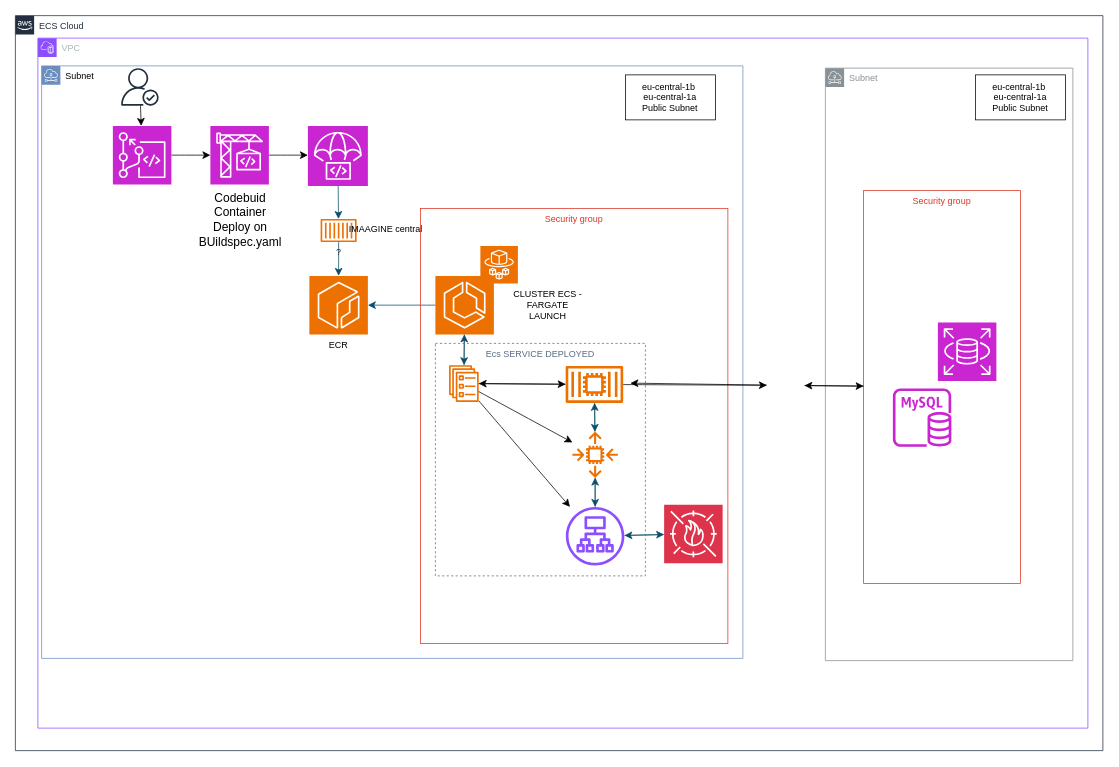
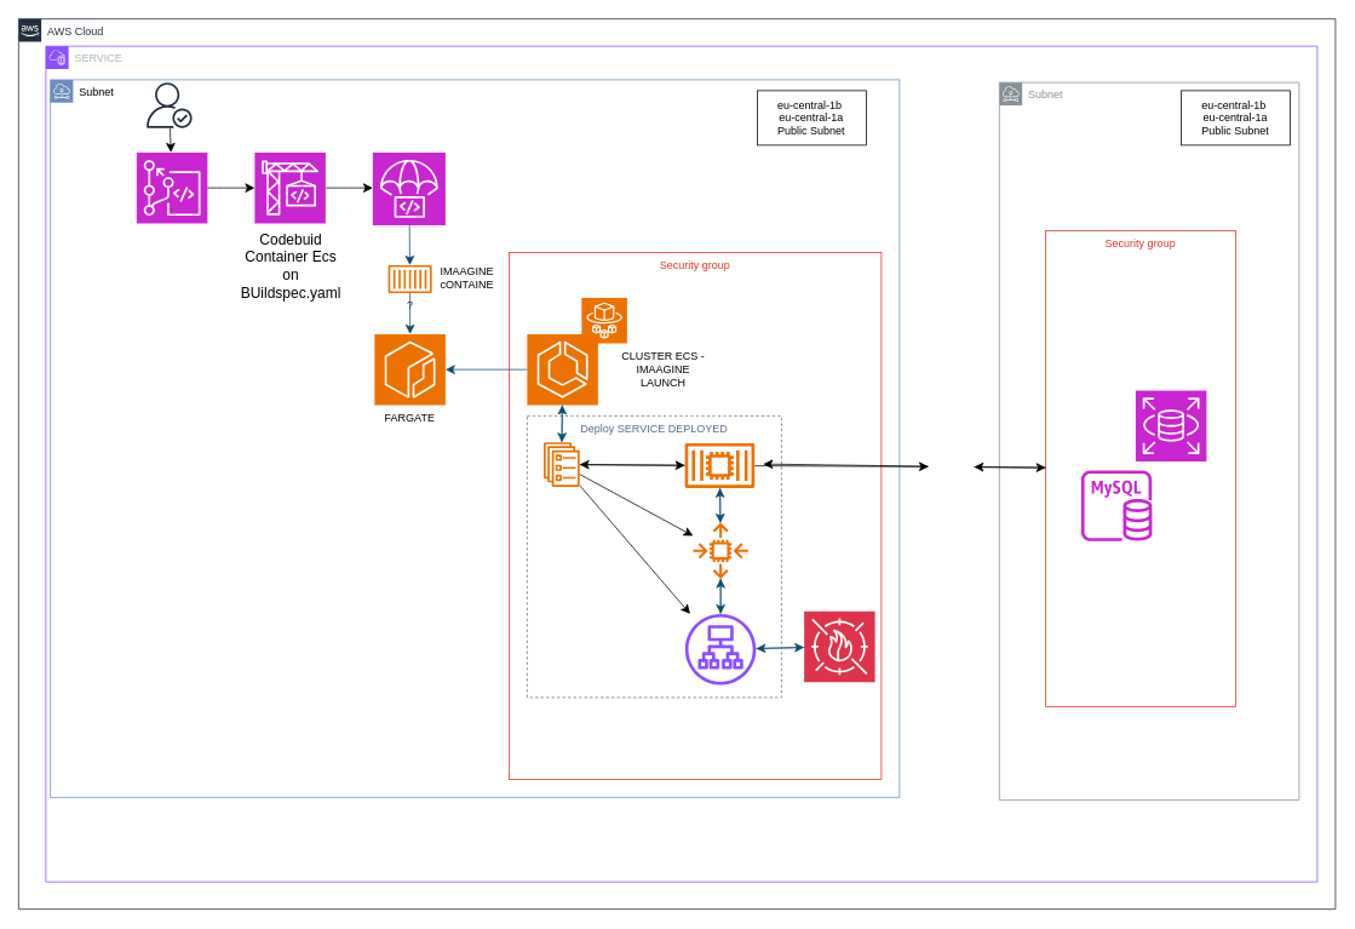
  <mxCell id="0" />
  <mxCell id="1" parent="0" />
  <mxCell id="2" value="" style="rounded=0;whiteSpace=wrap;html=1;labelBackgroundColor=none;fillColor=none;container=1;pointerEvents=0;collapsible=0;recursiveResize=0;strokeColor=none;" parent="1" vertex="1"><mxGeometry x="50" y="147" width="1400" height="733" as="geometry" /></mxCell>
  <mxCell id="3" style="edgeStyle=none;curved=1;rounded=0;orthogonalLoop=1;jettySize=auto;html=1;fontSize=12;startSize=8;endSize=8;" parent="2" source="4" target="6" edge="1"><mxGeometry relative="1" as="geometry" /></mxCell>
  <mxCell id="4" value="" style="sketch=0;points=[[0,0,0],[0.25,0,0],[0.5,0,0],[0.75,0,0],[1,0,0],[0,1,0],[0.25,1,0],[0.5,1,0],[0.75,1,0],[1,1,0],[0,0.25,0],[0,0.5,0],[0,0.75,0],[1,0.25,0],[1,0.5,0],[1,0.75,0]];outlineConnect=0;fontColor=#232F3E;fillColor=#C925D1;strokeColor=#ffffff;dashed=0;verticalLabelPosition=bottom;verticalAlign=top;align=center;html=1;fontSize=12;fontStyle=0;aspect=fixed;shape=mxgraph.aws4.resourceIcon;resIcon=mxgraph.aws4.codecommit;" parent="2" vertex="1"><mxGeometry x="100" y="20" width="78" height="78" as="geometry" /></mxCell>
  <mxCell id="5" style="edgeStyle=none;curved=1;rounded=0;orthogonalLoop=1;jettySize=auto;html=1;fontSize=12;startSize=8;endSize=8;" parent="2" source="6" edge="1"><mxGeometry relative="1" as="geometry"><mxPoint x="360" y="59" as="targetPoint" /></mxGeometry></mxCell>
  <mxCell id="6" value="" style="sketch=0;points=[[0,0,0],[0.25,0,0],[0.5,0,0],[0.75,0,0],[1,0,0],[0,1,0],[0.25,1,0],[0.5,1,0],[0.75,1,0],[1,1,0],[0,0.25,0],[0,0.5,0],[0,0.75,0],[1,0.25,0],[1,0.5,0],[1,0.75,0]];outlineConnect=0;fontColor=#232F3E;fillColor=#C925D1;strokeColor=#ffffff;dashed=0;verticalLabelPosition=bottom;verticalAlign=top;align=center;html=1;fontSize=12;fontStyle=0;aspect=fixed;shape=mxgraph.aws4.resourceIcon;resIcon=mxgraph.aws4.codebuild;" parent="2" vertex="1"><mxGeometry x="230" y="20" width="78" height="78" as="geometry" /></mxCell>
- <mxCell id="7" value="Codebuid Container Deploy on BUildspec.yaml" style="text;strokeColor=none;fillColor=none;html=1;align=center;verticalAlign=middle;whiteSpace=wrap;rounded=0;fontSize=16;" parent="2" vertex="1"><mxGeometry x="260" y="140" width="20" height="10" as="geometry" /></mxCell>
+ <mxCell id="7" value="Codebuid Container Ecs on BUildspec.yaml" style="text;strokeColor=none;fillColor=none;html=1;align=center;verticalAlign=middle;whiteSpace=wrap;rounded=0;fontSize=16;" parent="2" vertex="1"><mxGeometry x="260" y="140" width="20" height="10" as="geometry" /></mxCell>
  <mxCell id="8" value="" style="sketch=0;points=[[0,0,0],[0.25,0,0],[0.5,0,0],[0.75,0,0],[1,0,0],[0,1,0],[0.25,1,0],[0.5,1,0],[0.75,1,0],[1,1,0],[0,0.25,0],[0,0.5,0],[0,0.75,0],[1,0.25,0],[1,0.5,0],[1,0.75,0]];outlineConnect=0;fontColor=#232F3E;fillColor=#ED7100;strokeColor=#ffffff;dashed=0;verticalLabelPosition=bottom;verticalAlign=top;align=center;html=1;fontSize=12;fontStyle=0;aspect=fixed;shape=mxgraph.aws4.resourceIcon;resIcon=mxgraph.aws4.ecr;" parent="2" vertex="1"><mxGeometry x="362" y="220" width="78" height="78" as="geometry" /></mxCell>
  <mxCell id="9" style="edgeStyle=none;curved=1;rounded=0;orthogonalLoop=1;jettySize=auto;html=1;strokeColor=#0B4D6A;fontSize=12;startSize=8;endSize=8;" parent="2" source="10" target="22" edge="1"><mxGeometry relative="1" as="geometry" /></mxCell>
  <mxCell id="10" value="" style="sketch=0;points=[[0,0,0],[0.25,0,0],[0.5,0,0],[0.75,0,0],[1,0,0],[0,1,0],[0.25,1,0],[0.5,1,0],[0.75,1,0],[1,1,0],[0,0.25,0],[0,0.5,0],[0,0.75,0],[1,0.25,0],[1,0.5,0],[1,0.75,0]];outlineConnect=0;fontColor=#232F3E;fillColor=#ED7100;strokeColor=#ffffff;dashed=0;verticalLabelPosition=bottom;verticalAlign=top;align=center;html=1;fontSize=12;fontStyle=0;aspect=fixed;shape=mxgraph.aws4.resourceIcon;resIcon=mxgraph.aws4.ecs;" parent="2" vertex="1"><mxGeometry x="530" y="220" width="78" height="78" as="geometry" /></mxCell>
  <mxCell id="11" style="edgeStyle=none;curved=1;rounded=0;orthogonalLoop=1;jettySize=auto;html=1;entryX=1;entryY=0.5;entryDx=0;entryDy=0;entryPerimeter=0;strokeColor=#0B4D6A;fontSize=12;startSize=8;endSize=8;" parent="2" source="10" target="8" edge="1"><mxGeometry relative="1" as="geometry" /></mxCell>
  <mxCell id="12" value="" style="sketch=0;points=[[0,0,0],[0.25,0,0],[0.5,0,0],[0.75,0,0],[1,0,0],[0,1,0],[0.25,1,0],[0.5,1,0],[0.75,1,0],[1,1,0],[0,0.25,0],[0,0.5,0],[0,0.75,0],[1,0.25,0],[1,0.5,0],[1,0.75,0]];outlineConnect=0;fontColor=#232F3E;fillColor=#C925D1;strokeColor=#ffffff;dashed=0;verticalLabelPosition=bottom;verticalAlign=top;align=center;html=1;fontSize=12;fontStyle=0;aspect=fixed;shape=mxgraph.aws4.resourceIcon;resIcon=mxgraph.aws4.codedeploy;" parent="2" vertex="1"><mxGeometry x="360" y="20" width="80" height="80" as="geometry" /></mxCell>
  <mxCell id="13" style="edgeStyle=none;curved=1;rounded=0;orthogonalLoop=1;jettySize=auto;html=1;exitX=0;exitY=0.5;exitDx=0;exitDy=0;fontSize=12;startSize=8;endSize=8;" parent="2" edge="1"><mxGeometry relative="1" as="geometry"><mxPoint x="60" y="315" as="sourcePoint" /><mxPoint x="60" y="315" as="targetPoint" /></mxGeometry></mxCell>
  <mxCell id="14" style="edgeStyle=none;curved=1;rounded=0;orthogonalLoop=1;jettySize=auto;html=1;strokeColor=#0B4D6A;fontSize=12;startSize=8;endSize=8;" parent="2" source="16" target="8" edge="1"><mxGeometry relative="1" as="geometry" /></mxCell>
  <mxCell id="15" value="" style="edgeStyle=none;curved=1;rounded=0;orthogonalLoop=1;jettySize=auto;html=1;strokeColor=#0B4D6A;fontSize=12;startSize=8;endSize=8;" parent="2" source="12" target="16" edge="1"><mxGeometry relative="1" as="geometry"><mxPoint x="400" y="100" as="sourcePoint" /><mxPoint x="401" y="275" as="targetPoint" /></mxGeometry></mxCell>
  <mxCell id="16" value="?" style="sketch=0;outlineConnect=0;fontColor=#232F3E;gradientColor=none;fillColor=#ED7100;strokeColor=none;dashed=0;verticalLabelPosition=bottom;verticalAlign=top;align=center;html=1;fontSize=12;fontStyle=0;aspect=fixed;pointerEvents=1;shape=mxgraph.aws4.container_1;" parent="2" vertex="1"><mxGeometry x="377" y="144" width="48" height="31" as="geometry" /></mxCell>
- <mxCell id="17" value="ECR" style="whiteSpace=wrap;html=1;strokeColor=none;fillColor=none;" parent="2" vertex="1"><mxGeometry x="362" y="282" width="78" height="60" as="geometry" /></mxCell>
- <mxCell id="18" value="CLUSTER ECS - FARGATE LAUNCH" style="whiteSpace=wrap;html=1;strokeColor=none;fillColor=none;" parent="2" vertex="1"><mxGeometry x="630" y="225" width="100" height="68" as="geometry" /></mxCell>
- <mxCell id="19" value="IMAAGINE central" style="whiteSpace=wrap;html=1;fillColor=none;strokeColor=none;" parent="2" vertex="1"><mxGeometry x="404" y="127.5" width="120" height="60" as="geometry" /></mxCell>
+ <mxCell id="17" value="FARGATE" style="whiteSpace=wrap;html=1;strokeColor=none;fillColor=none;" parent="2" vertex="1"><mxGeometry x="362" y="282" width="78" height="60" as="geometry" /></mxCell>
+ <mxCell id="18" value="CLUSTER ECS - IMAAGINE LAUNCH" style="whiteSpace=wrap;html=1;strokeColor=none;fillColor=none;" parent="2" vertex="1"><mxGeometry x="630" y="225" width="100" height="68" as="geometry" /></mxCell>
+ <mxCell id="19" value="IMAAGINE cONTAINE" style="whiteSpace=wrap;html=1;fillColor=none;strokeColor=none;" parent="2" vertex="1"><mxGeometry x="404" y="127.5" width="120" height="60" as="geometry" /></mxCell>
  <mxCell id="20" value="" style="edgeStyle=none;curved=1;rounded=0;orthogonalLoop=1;jettySize=auto;html=1;fontSize=12;startSize=8;endSize=8;" parent="2" source="22" target="26" edge="1"><mxGeometry relative="1" as="geometry" /></mxCell>
  <mxCell id="21" style="edgeStyle=none;curved=1;rounded=0;orthogonalLoop=1;jettySize=auto;html=1;fontSize=12;startSize=8;endSize=8;" parent="2" source="22" target="29" edge="1"><mxGeometry relative="1" as="geometry" /></mxCell>
  <mxCell id="22" value="" style="sketch=0;outlineConnect=0;fontColor=#232F3E;gradientColor=none;fillColor=#ED7100;strokeColor=none;dashed=0;verticalLabelPosition=bottom;verticalAlign=top;align=center;html=1;fontSize=12;fontStyle=0;aspect=fixed;pointerEvents=1;shape=mxgraph.aws4.ecs_service;" parent="2" vertex="1"><mxGeometry x="548.1" y="339" width="39.81" height="49" as="geometry" /></mxCell>
  <mxCell id="23" style="edgeStyle=none;curved=1;rounded=0;orthogonalLoop=1;jettySize=auto;html=1;strokeColor=#0B4D6A;fontSize=12;startSize=8;endSize=8;" parent="2" source="22" target="10" edge="1"><mxGeometry relative="1" as="geometry" /></mxCell>
  <mxCell id="24" value="" style="edgeStyle=none;curved=1;rounded=0;orthogonalLoop=1;jettySize=auto;html=1;strokeColor=#0B4D6A;fontSize=12;startSize=8;endSize=8;" parent="2" source="26" target="32" edge="1"><mxGeometry relative="1" as="geometry" /></mxCell>
  <mxCell id="25" value="" style="edgeStyle=none;curved=1;rounded=0;orthogonalLoop=1;jettySize=auto;html=1;fontSize=12;startSize=8;endSize=8;" parent="2" source="26" target="22" edge="1"><mxGeometry relative="1" as="geometry" /></mxCell>
  <mxCell id="26" value="" style="sketch=0;outlineConnect=0;fontColor=#232F3E;gradientColor=none;fillColor=#ED7100;strokeColor=none;dashed=0;verticalLabelPosition=bottom;verticalAlign=top;align=center;html=1;fontSize=12;fontStyle=0;aspect=fixed;pointerEvents=1;shape=mxgraph.aws4.container_2;" parent="2" vertex="1"><mxGeometry x="703.71" y="340" width="76.71" height="49.54" as="geometry" /></mxCell>
  <mxCell id="27" value="" style="edgeStyle=none;curved=1;rounded=0;orthogonalLoop=1;jettySize=auto;html=1;strokeColor=#0B4D6A;fontSize=12;startSize=8;endSize=8;" parent="2" source="29" target="32" edge="1"><mxGeometry relative="1" as="geometry" /></mxCell>
  <mxCell id="28" value="" style="edgeStyle=none;curved=1;rounded=0;orthogonalLoop=1;jettySize=auto;html=1;strokeColor=#0B4D6A;fontSize=12;startSize=8;endSize=8;" parent="2" source="29" target="34" edge="1"><mxGeometry relative="1" as="geometry" /></mxCell>
  <mxCell id="29" value="" style="sketch=0;outlineConnect=0;fontColor=#232F3E;gradientColor=none;fillColor=#8C4FFF;strokeColor=none;dashed=0;verticalLabelPosition=bottom;verticalAlign=top;align=center;html=1;fontSize=12;fontStyle=0;aspect=fixed;pointerEvents=1;shape=mxgraph.aws4.application_load_balancer;" parent="2" vertex="1"><mxGeometry x="704.0" y="528" width="78" height="78" as="geometry" /></mxCell>
  <mxCell id="30" value="" style="edgeStyle=none;curved=1;rounded=0;orthogonalLoop=1;jettySize=auto;html=1;strokeColor=#0B4D6A;fontSize=12;startSize=8;endSize=8;" parent="2" source="32" target="26" edge="1"><mxGeometry relative="1" as="geometry" /></mxCell>
  <mxCell id="31" value="" style="edgeStyle=none;curved=1;rounded=0;orthogonalLoop=1;jettySize=auto;html=1;strokeColor=#0B4D6A;fontSize=12;startSize=8;endSize=8;" parent="2" source="32" target="29" edge="1"><mxGeometry relative="1" as="geometry" /></mxCell>
  <mxCell id="32" value="" style="sketch=0;outlineConnect=0;fontColor=#232F3E;gradientColor=none;fillColor=#ED7100;strokeColor=none;dashed=0;verticalLabelPosition=bottom;verticalAlign=top;align=center;html=1;fontSize=12;fontStyle=0;aspect=fixed;pointerEvents=1;shape=mxgraph.aws4.auto_scaling2;" parent="2" vertex="1"><mxGeometry x="712.5" y="428" width="61" height="61" as="geometry" /></mxCell>
  <mxCell id="33" value="" style="edgeStyle=none;curved=1;rounded=0;orthogonalLoop=1;jettySize=auto;html=1;strokeColor=#0B4D6A;fontSize=12;startSize=8;endSize=8;" parent="2" source="34" target="29" edge="1"><mxGeometry relative="1" as="geometry" /></mxCell>
  <mxCell id="34" value="" style="sketch=0;points=[[0,0,0],[0.25,0,0],[0.5,0,0],[0.75,0,0],[1,0,0],[0,1,0],[0.25,1,0],[0.5,1,0],[0.75,1,0],[1,1,0],[0,0.25,0],[0,0.5,0],[0,0.75,0],[1,0.25,0],[1,0.5,0],[1,0.75,0]];outlineConnect=0;fontColor=#232F3E;fillColor=#DD344C;strokeColor=#ffffff;dashed=0;verticalLabelPosition=bottom;verticalAlign=top;align=center;html=1;fontSize=12;fontStyle=0;aspect=fixed;shape=mxgraph.aws4.resourceIcon;resIcon=mxgraph.aws4.waf;" parent="2" vertex="1"><mxGeometry x="835" y="525" width="78" height="78" as="geometry" /></mxCell>
  <mxCell id="35" value="" style="sketch=0;points=[[0,0,0],[0.25,0,0],[0.5,0,0],[0.75,0,0],[1,0,0],[0,1,0],[0.25,1,0],[0.5,1,0],[0.75,1,0],[1,1,0],[0,0.25,0],[0,0.5,0],[0,0.75,0],[1,0.25,0],[1,0.5,0],[1,0.75,0]];outlineConnect=0;fontColor=#232F3E;fillColor=#ED7100;strokeColor=#ffffff;dashed=0;verticalLabelPosition=bottom;verticalAlign=top;align=center;html=1;fontSize=12;fontStyle=0;aspect=fixed;shape=mxgraph.aws4.resourceIcon;resIcon=mxgraph.aws4.fargate;" parent="2" vertex="1"><mxGeometry x="590" y="180" width="50" height="50" as="geometry" /></mxCell>
  <mxCell id="36" value="Subnet" style="sketch=0;outlineConnect=0;html=1;whiteSpace=wrap;fontSize=12;fontStyle=0;shape=mxgraph.aws4.group;grIcon=mxgraph.aws4.group_subnet;strokeColor=#6c8ebf;fillColor=none;verticalAlign=top;align=left;spacingLeft=30;dashed=0;" parent="2" vertex="1"><mxGeometry x="5" y="-60" width="935" height="790" as="geometry" /></mxCell>
  <mxCell id="37" value="" style="edgeStyle=none;curved=1;rounded=0;orthogonalLoop=1;jettySize=auto;html=1;fontSize=12;startSize=8;endSize=8;" parent="2" source="22" target="32" edge="1"><mxGeometry relative="1" as="geometry" /></mxCell>
- <mxCell id="38" value="Ecs SERVICE DEPLOYED" style="fillColor=none;strokeColor=#5A6C86;dashed=1;verticalAlign=top;fontStyle=0;fontColor=#5A6C86;whiteSpace=wrap;html=1;" parent="2" vertex="1"><mxGeometry x="530" y="310" width="280" height="310" as="geometry" /></mxCell>
+ <mxCell id="38" value="Deploy SERVICE DEPLOYED" style="fillColor=none;strokeColor=#5A6C86;dashed=1;verticalAlign=top;fontStyle=0;fontColor=#5A6C86;whiteSpace=wrap;html=1;" parent="2" vertex="1"><mxGeometry x="530" y="310" width="280" height="310" as="geometry" /></mxCell>
  <mxCell id="39" value="" style="sketch=0;outlineConnect=0;fontColor=#232F3E;gradientColor=none;fillColor=#C925D1;strokeColor=none;dashed=0;verticalLabelPosition=bottom;verticalAlign=top;align=center;html=1;fontSize=12;fontStyle=0;aspect=fixed;pointerEvents=1;shape=mxgraph.aws4.rds_mysql_instance;" parent="2" vertex="1"><mxGeometry x="1140" y="370" width="78" height="78" as="geometry" /></mxCell>
  <mxCell id="40" value="" style="sketch=0;points=[[0,0,0],[0.25,0,0],[0.5,0,0],[0.75,0,0],[1,0,0],[0,1,0],[0.25,1,0],[0.5,1,0],[0.75,1,0],[1,1,0],[0,0.25,0],[0,0.5,0],[0,0.75,0],[1,0.25,0],[1,0.5,0],[1,0.75,0]];outlineConnect=0;fontColor=#232F3E;fillColor=#C925D1;strokeColor=#ffffff;dashed=0;verticalLabelPosition=bottom;verticalAlign=top;align=center;html=1;fontSize=12;fontStyle=0;aspect=fixed;shape=mxgraph.aws4.resourceIcon;resIcon=mxgraph.aws4.rds;" parent="2" vertex="1"><mxGeometry x="1200" y="282" width="78" height="78" as="geometry" /></mxCell>
  <mxCell id="41" value="Security group" style="fillColor=none;strokeColor=#DD3522;verticalAlign=top;fontStyle=0;fontColor=#DD3522;whiteSpace=wrap;html=1;" parent="2" vertex="1"><mxGeometry x="510" y="130" width="410" height="580" as="geometry" /></mxCell>
- <mxCell id="42" value="ECS Cloud" style="points=[[0,0],[0.25,0],[0.5,0],[0.75,0],[1,0],[1,0.25],[1,0.5],[1,0.75],[1,1],[0.75,1],[0.5,1],[0.25,1],[0,1],[0,0.75],[0,0.5],[0,0.25]];outlineConnect=0;gradientColor=none;html=1;whiteSpace=wrap;fontSize=12;fontStyle=0;shape=mxgraph.aws4.group;grIcon=mxgraph.aws4.group_aws_cloud_alt;strokeColor=#232F3E;fillColor=none;verticalAlign=top;align=left;spacingLeft=30;fontColor=#232F3E;dashed=0;labelBackgroundColor=#ffffff;container=1;pointerEvents=0;collapsible=0;recursiveResize=0;" parent="1" vertex="1"><mxGeometry x="20" y="20" width="1450" height="980" as="geometry" /></mxCell>
- <mxCell id="43" value="VPC" style="points=[[0,0],[0.25,0],[0.5,0],[0.75,0],[1,0],[1,0.25],[1,0.5],[1,0.75],[1,1],[0.75,1],[0.5,1],[0.25,1],[0,1],[0,0.75],[0,0.5],[0,0.25]];outlineConnect=0;gradientColor=none;html=1;whiteSpace=wrap;fontSize=12;fontStyle=0;container=1;pointerEvents=0;collapsible=0;recursiveResize=0;shape=mxgraph.aws4.group;grIcon=mxgraph.aws4.group_vpc2;strokeColor=#8C4FFF;fillColor=none;verticalAlign=top;align=left;spacingLeft=30;fontColor=#AAB7B8;dashed=0;" parent="1" vertex="1"><mxGeometry x="50" y="50" width="1400" height="920" as="geometry" /></mxCell>
+ <mxCell id="42" value="AWS Cloud" style="points=[[0,0],[0.25,0],[0.5,0],[0.75,0],[1,0],[1,0.25],[1,0.5],[1,0.75],[1,1],[0.75,1],[0.5,1],[0.25,1],[0,1],[0,0.75],[0,0.5],[0,0.25]];outlineConnect=0;gradientColor=none;html=1;whiteSpace=wrap;fontSize=12;fontStyle=0;shape=mxgraph.aws4.group;grIcon=mxgraph.aws4.group_aws_cloud_alt;strokeColor=#232F3E;fillColor=none;verticalAlign=top;align=left;spacingLeft=30;fontColor=#232F3E;dashed=0;labelBackgroundColor=#ffffff;container=1;pointerEvents=0;collapsible=0;recursiveResize=0;" parent="1" vertex="1"><mxGeometry x="20" y="20" width="1450" height="980" as="geometry" /></mxCell>
+ <mxCell id="43" value="SERVICE" style="points=[[0,0],[0.25,0],[0.5,0],[0.75,0],[1,0],[1,0.25],[1,0.5],[1,0.75],[1,1],[0.75,1],[0.5,1],[0.25,1],[0,1],[0,0.75],[0,0.5],[0,0.25]];outlineConnect=0;gradientColor=none;html=1;whiteSpace=wrap;fontSize=12;fontStyle=0;container=1;pointerEvents=0;collapsible=0;recursiveResize=0;shape=mxgraph.aws4.group;grIcon=mxgraph.aws4.group_vpc2;strokeColor=#8C4FFF;fillColor=none;verticalAlign=top;align=left;spacingLeft=30;fontColor=#AAB7B8;dashed=0;" parent="1" vertex="1"><mxGeometry x="50" y="50" width="1400" height="920" as="geometry" /></mxCell>
  <mxCell id="44" value="eu-central-1b&amp;nbsp;&lt;br&gt;eu-central-1a&lt;br&gt;Public Subnet" style="whiteSpace=wrap;html=1;" parent="43" vertex="1"><mxGeometry x="783.42" y="49" width="120" height="60" as="geometry" /></mxCell>
  <mxCell id="45" value="Security group" style="fillColor=none;strokeColor=#DD3522;verticalAlign=top;fontStyle=0;fontColor=#DD3522;whiteSpace=wrap;html=1;" parent="43" vertex="1"><mxGeometry x="1101" y="203" width="209" height="524" as="geometry" /></mxCell>
  <mxCell id="46" value="Subnet" style="sketch=0;outlineConnect=0;gradientColor=none;html=1;whiteSpace=wrap;fontSize=12;fontStyle=0;shape=mxgraph.aws4.group;grIcon=mxgraph.aws4.group_subnet;strokeColor=#879196;fillColor=none;verticalAlign=top;align=left;spacingLeft=30;fontColor=#879196;dashed=0;" parent="43" vertex="1"><mxGeometry x="1050" y="40" width="330" height="790" as="geometry" /></mxCell>
  <mxCell id="47" value="eu-central-1b&amp;nbsp;&lt;br&gt;eu-central-1a&lt;br&gt;Public Subnet" style="whiteSpace=wrap;html=1;" parent="43" vertex="1"><mxGeometry x="1250" y="49" width="120" height="60" as="geometry" /></mxCell>
  <mxCell id="48" value="" style="sketch=0;outlineConnect=0;fontColor=#232F3E;gradientColor=none;fillColor=#232F3D;strokeColor=none;dashed=0;verticalLabelPosition=bottom;verticalAlign=top;align=center;html=1;fontSize=12;fontStyle=0;aspect=fixed;pointerEvents=1;shape=mxgraph.aws4.authenticated_user;" parent="1" vertex="1"><mxGeometry x="161" width="50" height="50" as="geometry" y="90" /></mxCell>
  <mxCell id="49" value="" style="edgeStyle=none;curved=1;rounded=0;orthogonalLoop=1;jettySize=auto;html=1;fontSize=12;startSize=8;endSize=8;" parent="1" source="48" target="4" edge="1"><mxGeometry relative="1" as="geometry" /></mxCell>
  <mxCell id="50" value="" style="edgeStyle=none;curved=1;rounded=0;orthogonalLoop=1;jettySize=auto;html=1;fontSize=12;startSize=8;endSize=8;" parent="1" target="45" edge="1"><mxGeometry relative="1" as="geometry"><mxPoint x="1072" y="513.24" as="sourcePoint" /></mxGeometry></mxCell>
  <mxCell id="51" value="" style="edgeStyle=none;curved=1;rounded=0;orthogonalLoop=1;jettySize=auto;html=1;fontSize=12;startSize=8;endSize=8;" parent="1" edge="1"><mxGeometry relative="1" as="geometry"><mxPoint x="840" y="510" as="targetPoint" /><mxPoint x="1022" y="512.638" as="sourcePoint" /></mxGeometry></mxCell>
  <mxCell id="52" style="edgeStyle=none;curved=1;rounded=0;orthogonalLoop=1;jettySize=auto;html=1;fontSize=12;startSize=8;endSize=8;" parent="1" source="26" edge="1"><mxGeometry relative="1" as="geometry"><mxPoint x="1022" y="512.879" as="targetPoint" /></mxGeometry></mxCell>
  <mxCell id="53" value="" style="edgeStyle=none;curved=1;rounded=0;orthogonalLoop=1;jettySize=auto;html=1;fontSize=12;startSize=8;endSize=8;" parent="1" source="45" edge="1"><mxGeometry relative="1" as="geometry"><mxPoint x="1072" y="513.24" as="targetPoint" /></mxGeometry></mxCell>
